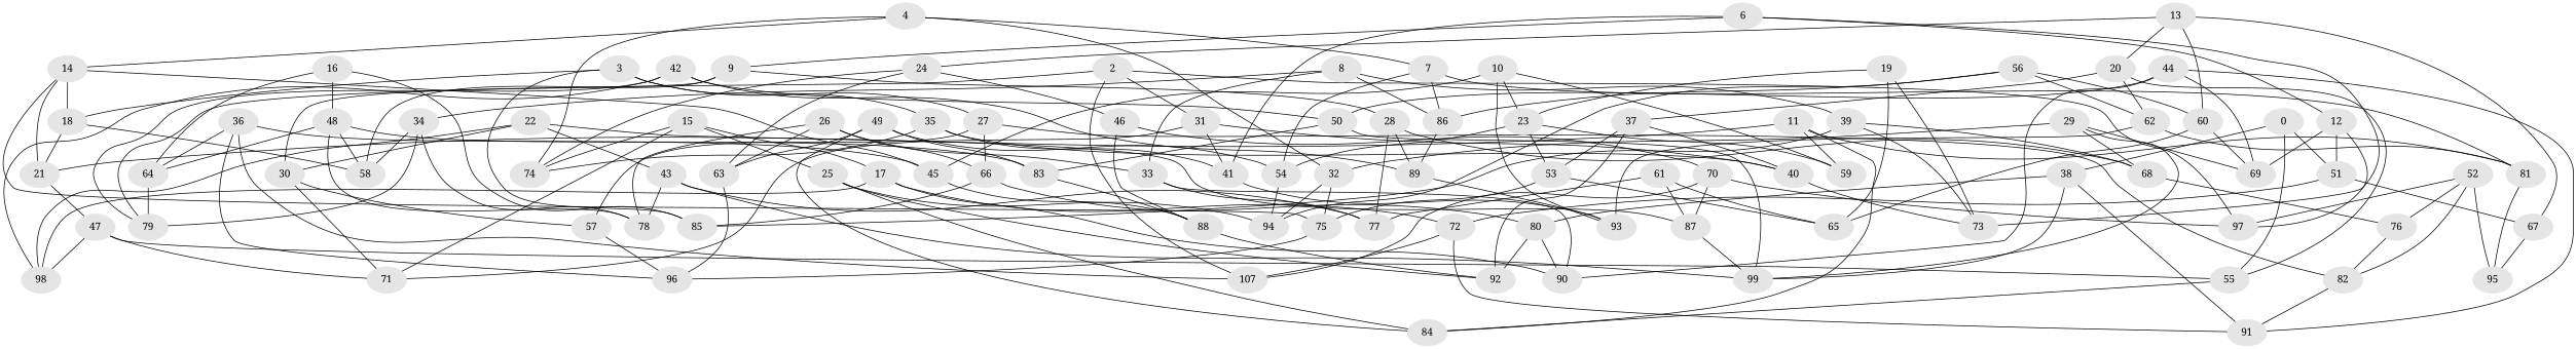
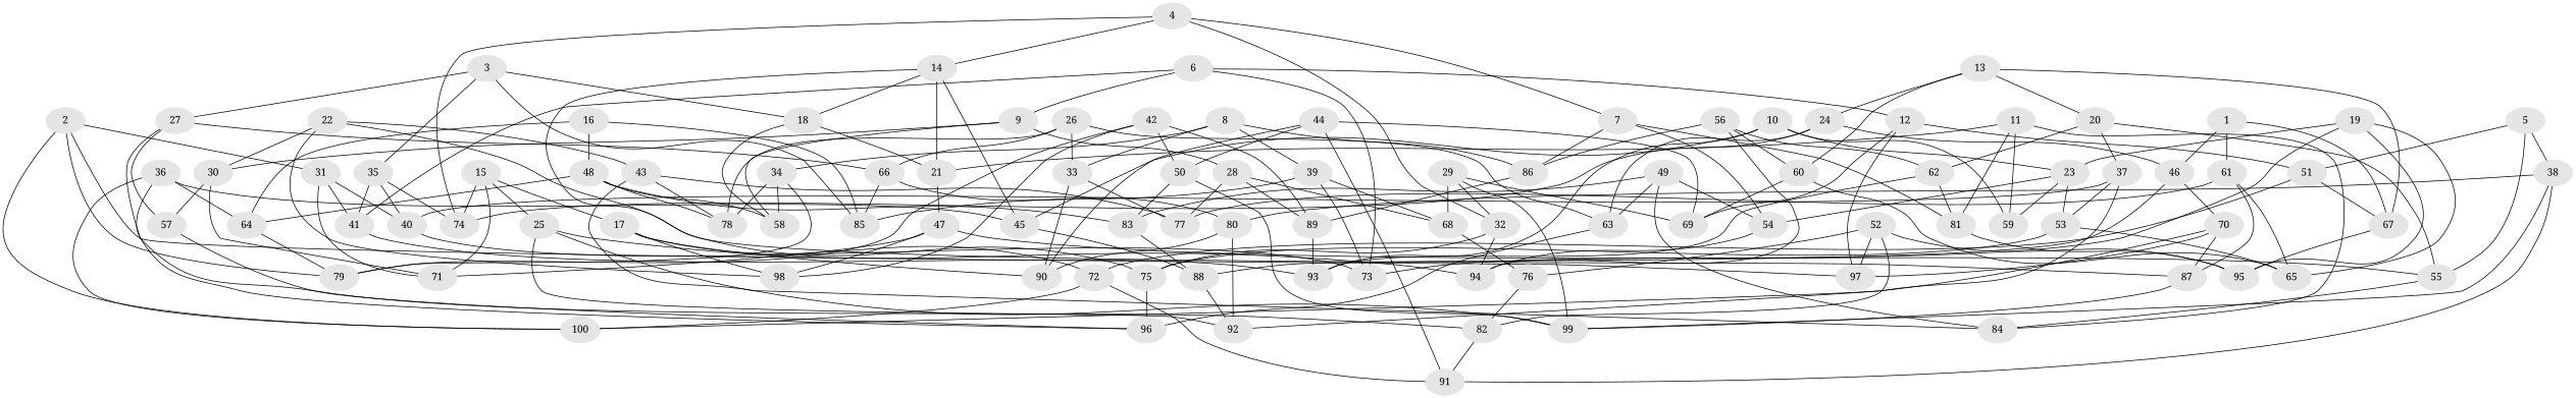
  graph {
    fontname="Noto Serif"
    node [color=gray90 fontname="Noto Serif" style=filled]
    edge [fontname="Noto Serif"]
+   1
    46
    61
    67
    88
    70
    57
    96
    65
    87
    77
    95
    2
    31
    79
    97
-   100 [label=107]
+   100
    41
    71
    40
    3
    18
    27
    35
    85
    58
    21
    66
    82
    74
    4
    7
    14
    32
    54
    81
    86
    45
    75
    94
-   5 [label=0]
+   5
    38
    51
    55
    99
    80
    91
    72
    84
    6
    9
    12
    73
    28
    30
    69
    93
    89
    8
    33
    34
    39
    90
    78
    68
    10
    23
    59
    53
    11
    47
    13
    20
    24
    60
    37
    62
    63
    15
    17
    25
    98
    92
    16
    48
    64
    83
    19
    22
    43
    26
    76
    29
    36
    42
    50
    44
    49
    52
    56
+   1 -- 46
+   1 -- 61
+   1 -- 67
    46 -- 88
    46 -- 70
    61 -- 65
    61 -- 87
    61 -- 77
    67 -- 95
    88 -- 92
    70 -- 87
    70 -- 97
    70 -- 100
    57 -- 96
    87 -- 99
    2 -- 31
    2 -- 79
    2 -- 97
    2 -- 100
    31 -- 41
    31 -- 71
    31 -- 40
    41 -- 93
    40 -- 73
    3 -- 18
    3 -- 27
    3 -- 35
    3 -- 85
    18 -- 58
    18 -- 21
    27 -- 57
    27 -- 66
    27 -- 82
    35 -- 41
    35 -- 40
    35 -- 74
    21 -- 47
    66 -- 85
    66 -- 80
    82 -- 91
    4 -- 74
    4 -- 7
    4 -- 14
    4 -- 32
    7 -- 54
    7 -- 81
    7 -- 86
    14 -- 18
    14 -- 21
    14 -- 45
    14 -- 75
    32 -- 75
    32 -- 94
    54 -- 94
    81 -- 95
    86 -- 89
    45 -- 88
    75 -- 96
    5 -- 38
    5 -- 51
    5 -- 55
    38 -- 99
    38 -- 80
    38 -- 91
    51 -- 67
    51 -- 72
    55 -- 84
    80 -- 90
    80 -- 92
    72 -- 100
    72 -- 91
    6 -- 41
    6 -- 9
    6 -- 12
    6 -- 73
    9 -- 58
    9 -- 28
    9 -- 30
    12 -- 97
    12 -- 51
    12 -- 69
    28 -- 77
    28 -- 89
    28 -- 68
    30 -- 57
    30 -- 71
    89 -- 93
    8 -- 86
    8 -- 33
    8 -- 34
    8 -- 39
    33 -- 77
    33 -- 90
    34 -- 79
    34 -- 58
    34 -- 78
    39 -- 85
    39 -- 73
    39 -- 68
    68 -- 76
    10 -- 45
    10 -- 93
    10 -- 23
    10 -- 59
    23 -- 54
    23 -- 59
    23 -- 53
    53 -- 65
    53 -- 75
    11 -- 21
    11 -- 81
    11 -- 84
    11 -- 59
    47 -- 71
    47 -- 55
    47 -- 98
    13 -- 67
    13 -- 20
    13 -- 24
    13 -- 60
    20 -- 55
    20 -- 37
    20 -- 62
    24 -- 46
    24 -- 74
    24 -- 63
    60 -- 65
    60 -- 69
    37 -- 40
    37 -- 53
    37 -- 92
    62 -- 81
    62 -- 93
    63 -- 96
    15 -- 71
    15 -- 74
    15 -- 17
    15 -- 25
    17 -- 72
    17 -- 90
    17 -- 98
    25 -- 94
    25 -- 84
    25 -- 92
    16 -- 85
    16 -- 48
    16 -- 64
    48 -- 58
    48 -- 78
    48 -- 64
    48 -- 83
    64 -- 79
    83 -- 88
    19 -- 65
+   19 -- 95
    19 -- 73
    19 -- 23
    22 -- 87
    22 -- 30
    22 -- 98
    22 -- 43
    43 -- 77
    43 -- 99
    43 -- 78
    26 -- 66
    26 -- 33
    26 -- 78
    26 -- 63
    76 -- 82
    29 -- 32
    29 -- 99
    29 -- 69
    29 -- 68
    36 -- 96
    36 -- 100
    36 -- 45
    36 -- 64
    42 -- 79
    42 -- 89
    42 -- 98
    42 -- 50
    50 -- 99
    50 -- 83
    44 -- 91
    44 -- 69
    44 -- 90
    44 -- 50
    49 -- 54
    49 -- 84
    49 -- 63
    49 -- 83
    52 -- 95
    52 -- 97
    52 -- 82
    52 -- 76
    56 -- 86
    56 -- 94
    56 -- 60
    56 -- 62
  }
